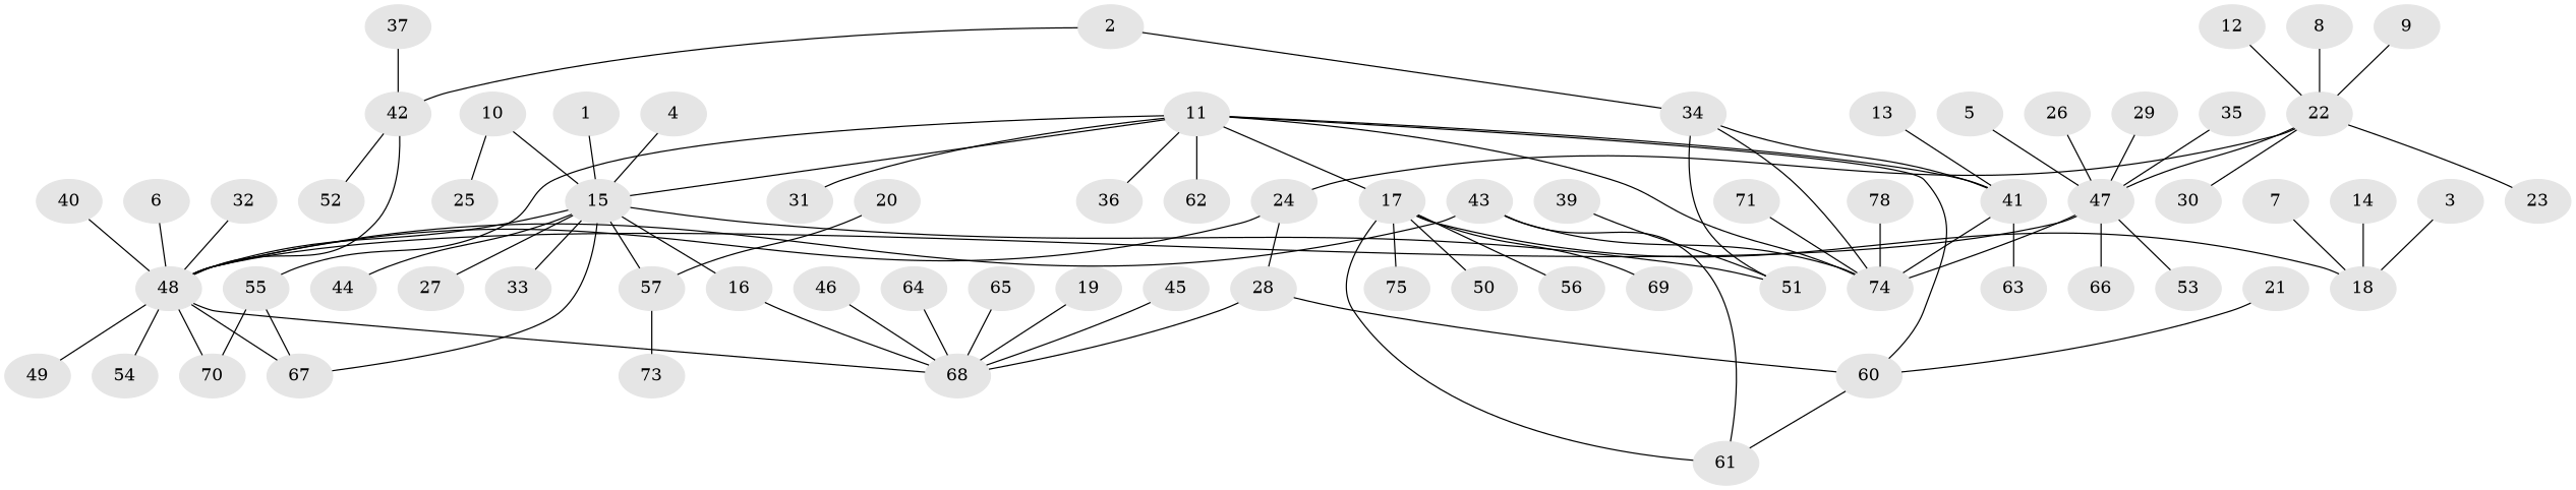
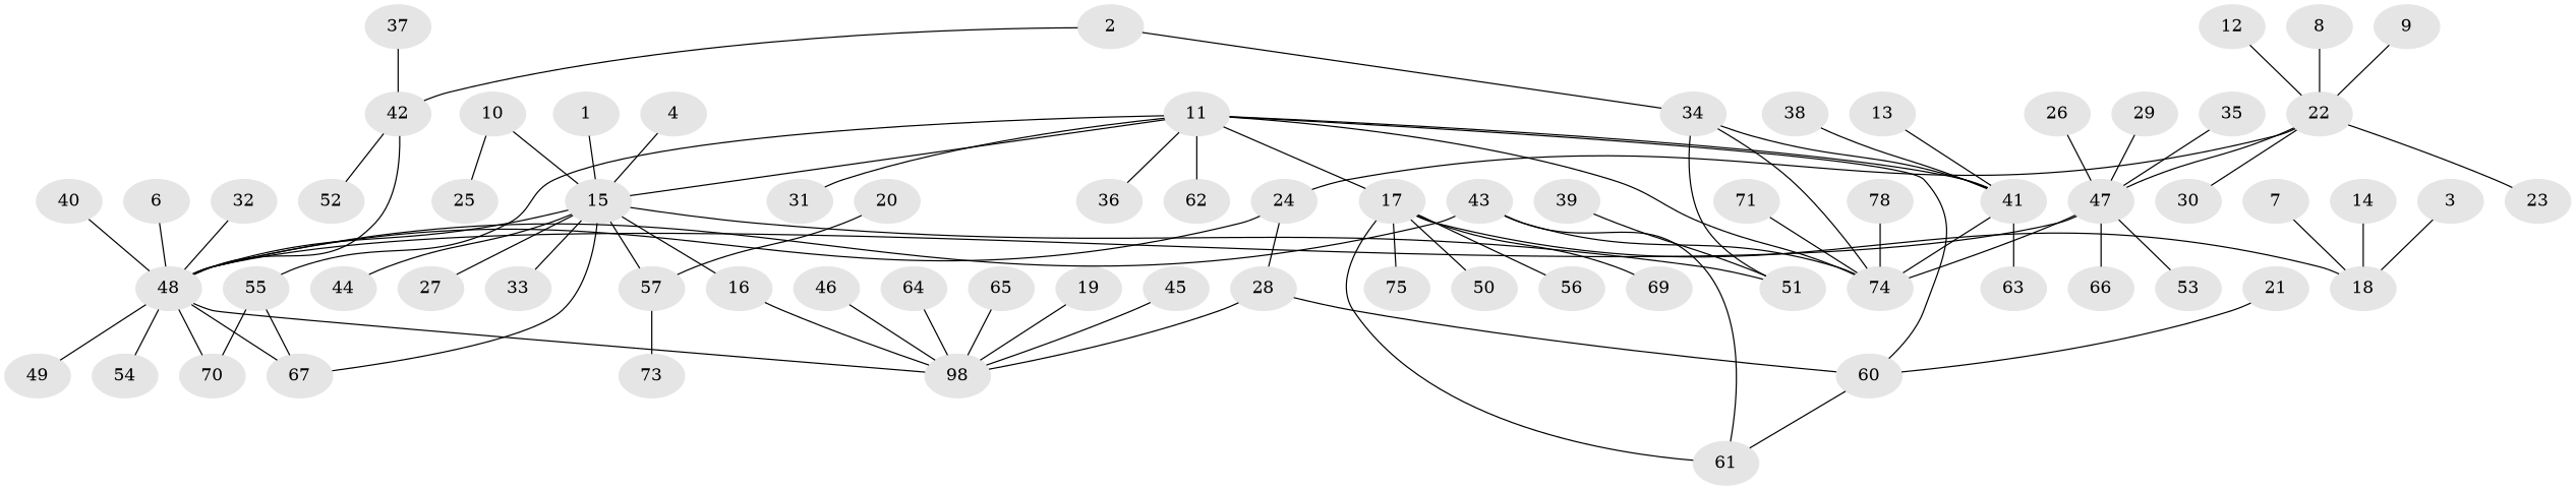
  graph {
    node [color=gray90 style=filled]
    edge [weight=1.0]
    1
    15
    48
    16
    27
    33
    44
    51
    57
    67
    2
    34
    42
    41
    74
    52
    3
    18
    4
-   5
    47
    53
    66
    6
-   68
+   68 [label=98]
    49
    54
    70
    7
    8
    22
    23
    24
    30
    9
    10
    25
    11
    17
    31
    36
    55
    60
    62
    50
    56
    61
    69
    n49 [label=75]
    63
    12
    13
    14
    73
    19
    20
    21
    28
    26
    29
    32
    35
    37
+   38
    39
    40
    43
    45
    46
    n70 [label=78]
    64
    65
    71
    1 -- 15
    15 -- 48
    15 -- 16
    15 -- 27
    15 -- 33
    15 -- 44
    15 -- 51
    15 -- 57
    15 -- 67
    48 -- 67 [weight=2.0]
    48 -- 68
    48 -- 49
    48 -- 54
    48 -- 70
    16 -- 68
    57 -- 73
    2 -- 34
    2 -- 42
    34 -- 51
    34 -- 41
    34 -- 74
    42 -- 48
    42 -- 52
    41 -- 74
    41 -- 63
    3 -- 18
    4 -- 15
-   5 -- 47
    47 -- 48
    47 -- 74
    47 -- 53
    47 -- 66
    6 -- 48
    7 -- 18
    8 -- 22
    22 -- 47
    22 -- 23
    22 -- 24
    22 -- 30
    24 -- 48
    24 -- 28
    9 -- 22
    10 -- 15
    10 -- 25
    11 -- 15
    11 -- 41
    11 -- 74
    11 -- 17
    11 -- 31
    11 -- 36
    11 -- 55
    11 -- 60
    11 -- 62
    17 -- 18
    17 -- 50
    17 -- 56
    17 -- 61
    17 -- 69
    17 -- n49
    55 -- 67
    55 -- 70
    60 -- 61
    12 -- 22
    13 -- 41
    14 -- 18
    19 -- 68
    20 -- 57
    21 -- 60
    28 -- 68
    28 -- 60
    26 -- 47
    29 -- 47
    32 -- 48
    35 -- 47
    37 -- 42
+   38 -- 41
    39 -- 51
    40 -- 48
    43 -- 48
    43 -- 74
    43 -- 61
    45 -- 68
    46 -- 68
    n70 -- 74
    64 -- 68
    65 -- 68
    71 -- 74
  }
